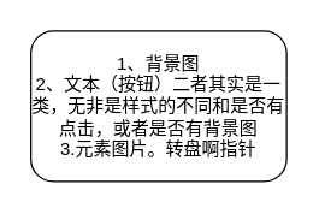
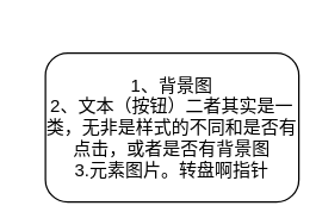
  <mxCell id="0" />
  <mxCell id="1" parent="0" />
- <mxCell id="2" value="1、背景图&lt;br&gt;2、文本（按钮）二者其实是一类，无非是样式的不同和是否有点击，或者是否有背景图&lt;br&gt;3.元素图片。转盘啊指针" style="rounded=1;whiteSpace=wrap;html=1;" vertex="1" parent="1"><mxGeometry x="20" y="20" width="170" height="100" as="geometry" /></mxCell>
+ <mxCell id="2" value="1、背景图&lt;br&gt;2、文本（按钮）二者其实是一类，无非是样式的不同和是否有点击，或者是否有背景图&lt;br&gt;3.元素图片。转盘啊指针" style="rounded=1;whiteSpace=wrap;html=1;" vertex="1" parent="1"><mxGeometry x="30" y="35" width="170" height="100" as="geometry" /></mxCell>
